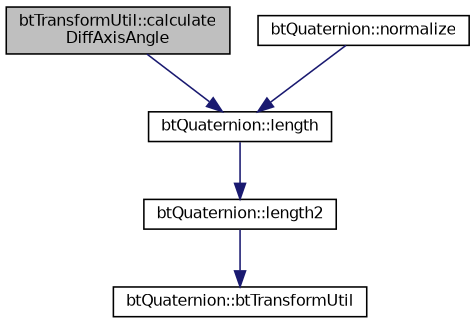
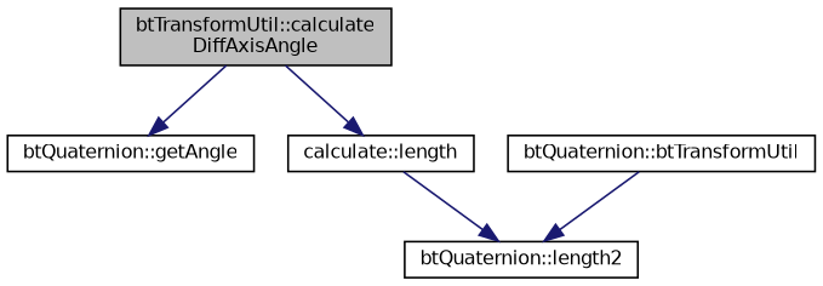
  digraph {
    rankdir=TB
    node [color=black fillcolor=white fontname=Helvetica fontsize=10 shape=record style=filled]
    edge [color=midnightblue fontname=Helvetica fontsize=10 labelfontname=Helvetica labelfontsize=10 style=solid]
    n1 [fillcolor=grey75 fontcolor=black height=0.2 label="btTransformUtil::calculate\lDiffAxisAngle" width=0.4]
-   n3 [height=0.2 label="btQuaternion::length" width=0.4]
-   n4 [height=0.2 label="btQuaternion::normalize" width=0.4]
+   n2 [height=0.2 label="btQuaternion::getAngle" width=0.4]
+   n3 [height=0.2 label="calculate::length" width=0.4]
    n5 [height=0.2 label="btQuaternion::length2" width=0.4]
    n6 [height=0.2 label="btQuaternion::btTransformUtil" width=0.4]
+   n1 -> n2
    n1 -> n3
    n3 -> n5
-   n4 -> n3
-   n5 -> n6
+   n6 -> n5
  }
